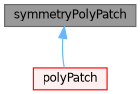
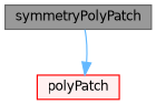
  digraph {
    node [fontname=Helvetica fontsize=10 shape=box style=filled]
    n1 [color=gray40 fillcolor=grey60 fontcolor=black height=0.2 label=symmetryPolyPatch width=0.4]
    n2 [color=red fillcolor="#FFF0F0" height=0.2 label=polyPatch width=0.4]
-   n1 -> n2 [color=steelblue1 dir=back fontname=Helvetica fontsize=10 labelfontname=Helvetica labelfontsize=10 style=solid]
+   n2 -> n1 [color=steelblue1 dir=back fontname=Helvetica fontsize=10 labelfontname=Helvetica labelfontsize=10 style=solid]
  }
